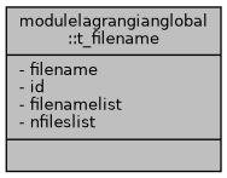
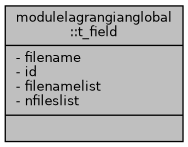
  digraph {
-   n1 [color=black fillcolor=grey75 fontcolor=black fontname=Helvetica fontsize=10 height=0.2 label="{modulelagrangianglobal\l::t_filename\n|- filename\l- id\l- filenamelist\l- nfileslist\l|}" shape=record style=filled width=0.4]
+   n1 [color=black fillcolor=grey75 fontcolor=black fontname=Helvetica fontsize=10 height=0.2 label="{modulelagrangianglobal\l::t_field\n|- filename\l- id\l- filenamelist\l- nfileslist\l|}" shape=record style=filled width=0.4]
  }
